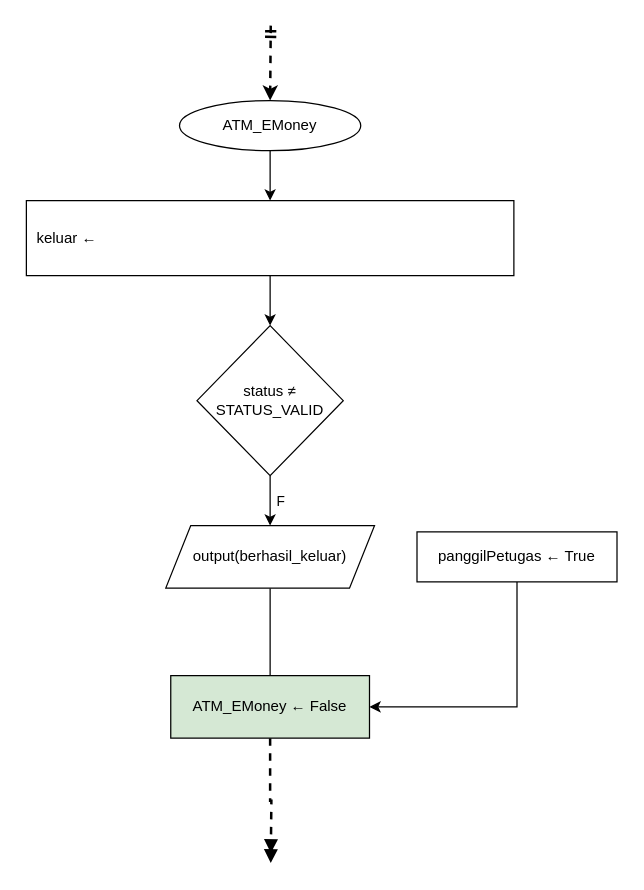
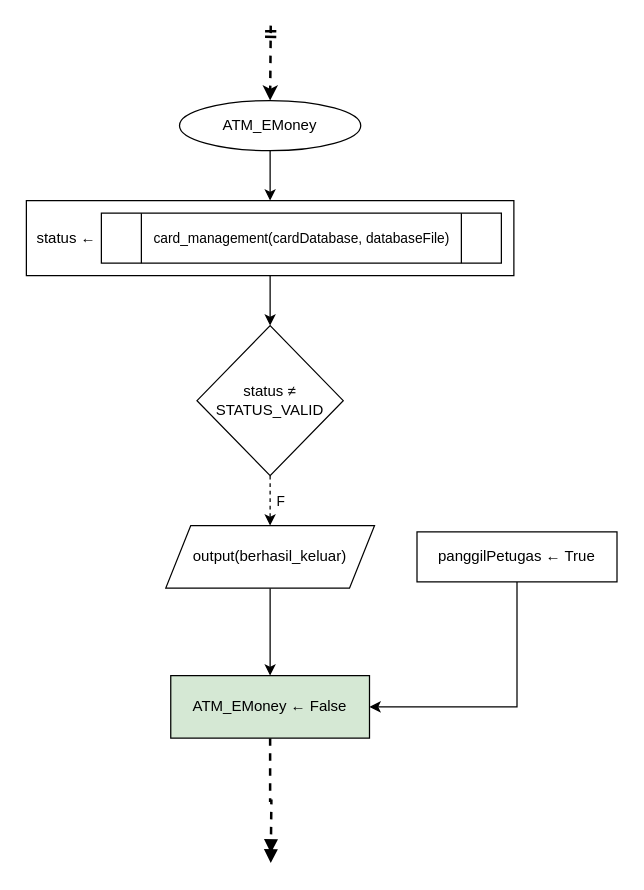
  <mxCell id="0" />
  <mxCell id="1" parent="0" />
  <mxCell id="2" style="edgeStyle=orthogonalEdgeStyle;rounded=0;orthogonalLoop=1;jettySize=auto;html=1;entryX=0.5;entryY=0;entryDx=0;entryDy=0;" edge="1" parent="1" source="3" target="6"><mxGeometry relative="1" as="geometry" /></mxCell>
  <mxCell id="3" value="ATM_EMoney" style="ellipse;whiteSpace=wrap;html=1;" vertex="1" parent="1"><mxGeometry x="143" y="80" width="145" height="40" as="geometry" /></mxCell>
  <mxCell id="4" value="" style="endArrow=classic;html=1;rounded=0;entryX=0.5;entryY=0;entryDx=0;entryDy=0;dashed=1;startArrow=ERmandOne;startFill=0;targetPerimeterSpacing=0;strokeWidth=2;" edge="1" parent="1" target="3"><mxGeometry width="50" height="50" relative="1" as="geometry"><mxPoint x="216" y="20" as="sourcePoint" /><mxPoint x="263" y="-30" as="targetPoint" /></mxGeometry></mxCell>
  <mxCell id="5" value="" style="group" vertex="1" connectable="0" parent="1"><mxGeometry x="20.5" y="160" width="390" height="60" as="geometry" /></mxCell>
- <mxCell id="6" value="keluar&amp;nbsp;←&amp;nbsp;" style="rounded=0;whiteSpace=wrap;html=1;align=left;spacingTop=0;spacingLeft=6;" vertex="1" parent="5"><mxGeometry width="390" height="60" as="geometry" /></mxCell>
- <mxCell id="8" style="edgeStyle=orthogonalEdgeStyle;rounded=0;orthogonalLoop=1;jettySize=auto;html=1;exitX=0.5;exitY=1;exitDx=0;exitDy=0;entryX=0.5;entryY=0;entryDx=0;entryDy=0;" edge="1" parent="1" source="10" target="15"><mxGeometry relative="1" as="geometry" /></mxCell>
+ <mxCell id="6" value="status&amp;nbsp;←&amp;nbsp;" style="rounded=0;whiteSpace=wrap;html=1;align=left;spacingTop=0;spacingLeft=6;" vertex="1" parent="5"><mxGeometry width="390" height="60" as="geometry" /></mxCell>
+ <mxCell id="7" value="&lt;font style=&quot;font-size: 11px;&quot;&gt;card_management(cardDatabase, databaseFile)&lt;/font&gt;" style="shape=process;whiteSpace=wrap;html=1;backgroundOutline=1;" vertex="1" parent="5"><mxGeometry x="60" y="10" width="320" height="40" as="geometry" /></mxCell>
+ <mxCell id="8" style="edgeStyle=orthogonalEdgeStyle;rounded=0;orthogonalLoop=1;jettySize=auto;html=1;exitX=0.5;exitY=1;exitDx=0;exitDy=0;entryX=0.5;entryY=0;entryDx=0;entryDy=0;dashed=1;" edge="1" parent="1" source="10" target="15"><mxGeometry relative="1" as="geometry" /></mxCell>
  <mxCell id="9" value="F" style="edgeLabel;html=1;align=center;verticalAlign=middle;resizable=0;points=[];" vertex="1" connectable="0" parent="8"><mxGeometry x="0.239" relative="1" as="geometry"><mxPoint x="8" y="-5" as="offset" /></mxGeometry></mxCell>
  <mxCell id="10" value="status&amp;nbsp;≠ STATUS_VALID" style="rhombus;whiteSpace=wrap;html=1;" vertex="1" parent="1"><mxGeometry x="157" y="260" width="117" height="120" as="geometry" /></mxCell>
  <mxCell id="11" style="edgeStyle=orthogonalEdgeStyle;rounded=0;orthogonalLoop=1;jettySize=auto;html=1;entryX=0.5;entryY=0;entryDx=0;entryDy=0;" edge="1" parent="1" source="6" target="10"><mxGeometry relative="1" as="geometry" /></mxCell>
  <mxCell id="12" style="edgeStyle=orthogonalEdgeStyle;rounded=0;orthogonalLoop=1;jettySize=auto;html=1;exitX=0.5;exitY=1;exitDx=0;exitDy=0;entryX=1;entryY=0.5;entryDx=0;entryDy=0;" edge="1" parent="1" source="13" target="17"><mxGeometry relative="1" as="geometry" /></mxCell>
  <mxCell id="13" value="panggilPetugas&amp;nbsp;← True" style="rounded=0;whiteSpace=wrap;html=1;" vertex="1" parent="1"><mxGeometry x="333" y="425" width="160" height="40" as="geometry" /></mxCell>
- <mxCell id="14" style="edgeStyle=orthogonalEdgeStyle;rounded=0;orthogonalLoop=1;jettySize=auto;html=1;entryX=0.5;entryY=0;entryDx=0;entryDy=0;endArrow=none;" edge="1" parent="1" source="15" target="17"><mxGeometry relative="1" as="geometry"><mxPoint x="215.5" y="620" as="targetPoint" /></mxGeometry></mxCell>
+ <mxCell id="14" style="edgeStyle=orthogonalEdgeStyle;rounded=0;orthogonalLoop=1;jettySize=auto;html=1;entryX=0.5;entryY=0;entryDx=0;entryDy=0;" edge="1" parent="1" source="15" target="17"><mxGeometry relative="1" as="geometry"><mxPoint x="215.5" y="620" as="targetPoint" /></mxGeometry></mxCell>
  <mxCell id="15" value="output(berhasil_keluar)" style="shape=parallelogram;perimeter=parallelogramPerimeter;whiteSpace=wrap;html=1;fixedSize=1;" vertex="1" parent="1"><mxGeometry x="132" y="420" width="167" height="50" as="geometry" /></mxCell>
  <mxCell id="16" style="edgeStyle=orthogonalEdgeStyle;rounded=0;orthogonalLoop=1;jettySize=auto;html=1;exitX=0.5;exitY=1;exitDx=0;exitDy=0;dashed=1;strokeWidth=2;endArrow=doubleBlock;endFill=1;" edge="1" parent="1" source="17"><mxGeometry relative="1" as="geometry"><mxPoint x="216" y="690" as="targetPoint" /></mxGeometry></mxCell>
  <mxCell id="17" value="ATM_EMoney&amp;nbsp;← False" style="rounded=0;whiteSpace=wrap;html=1;fillColor=#d5e8d4;" vertex="1" parent="1"><mxGeometry x="136" y="540" width="159" height="50" as="geometry" /></mxCell>
